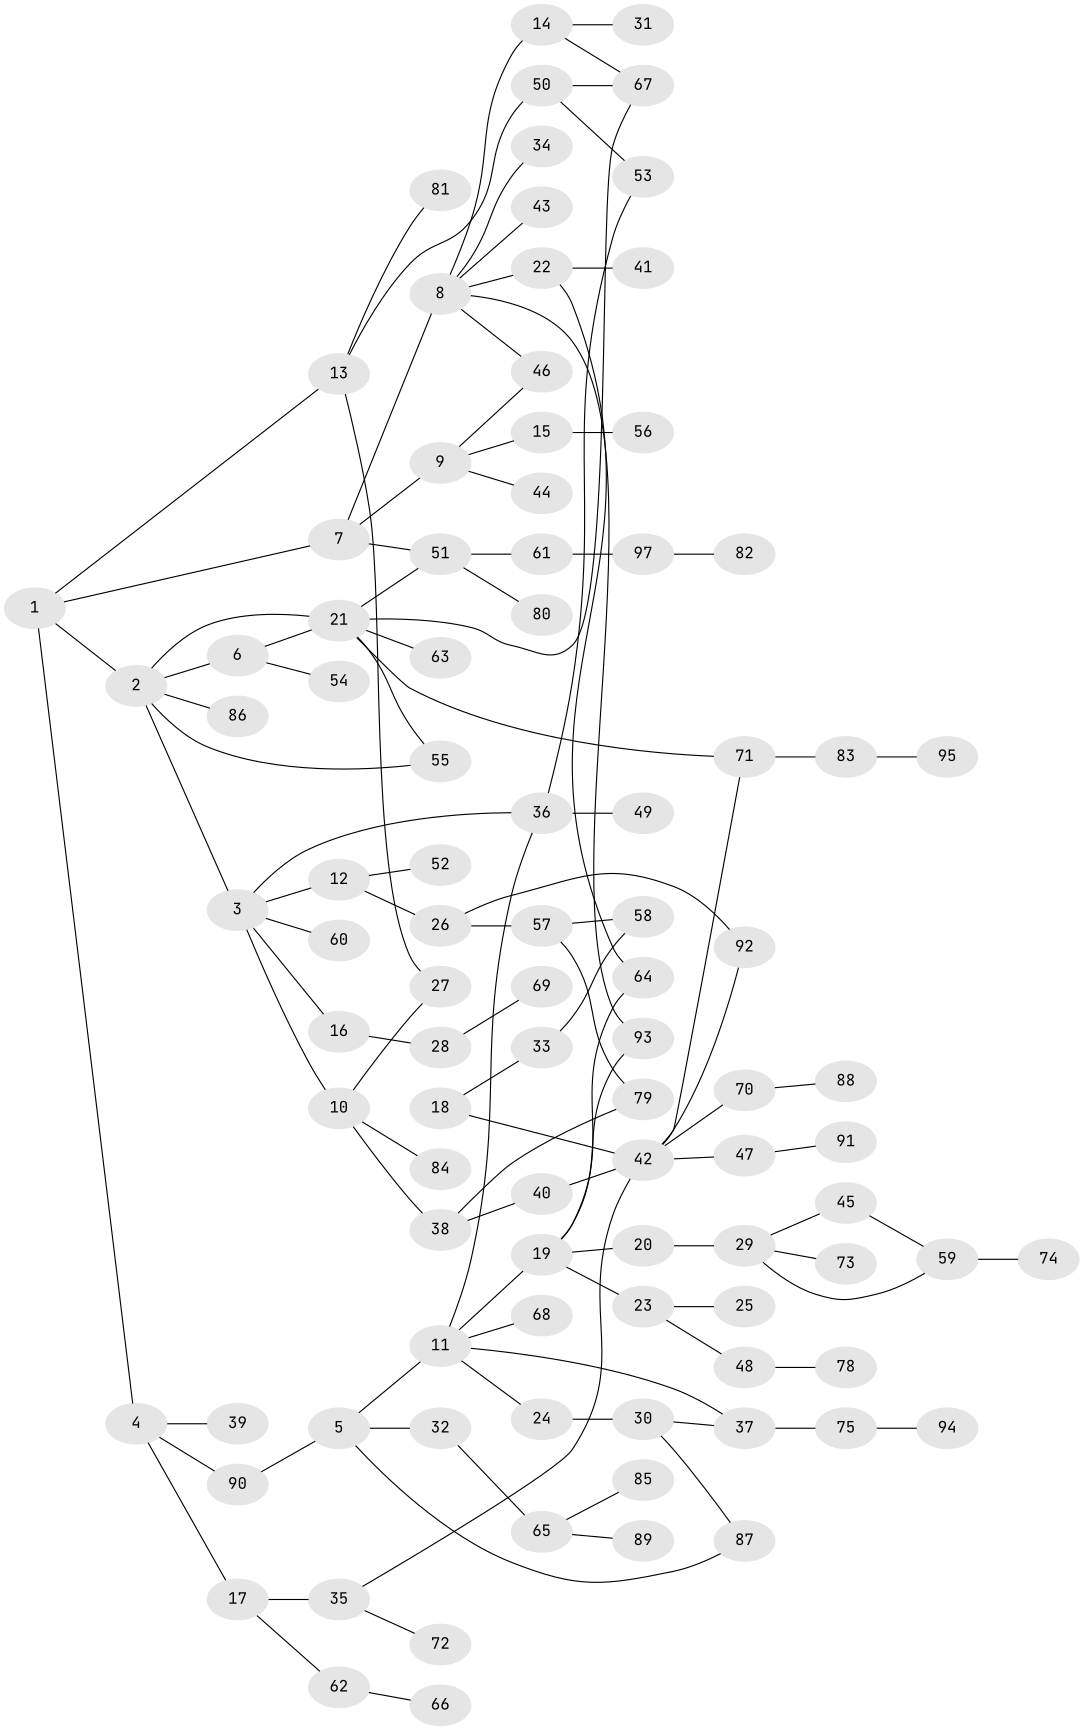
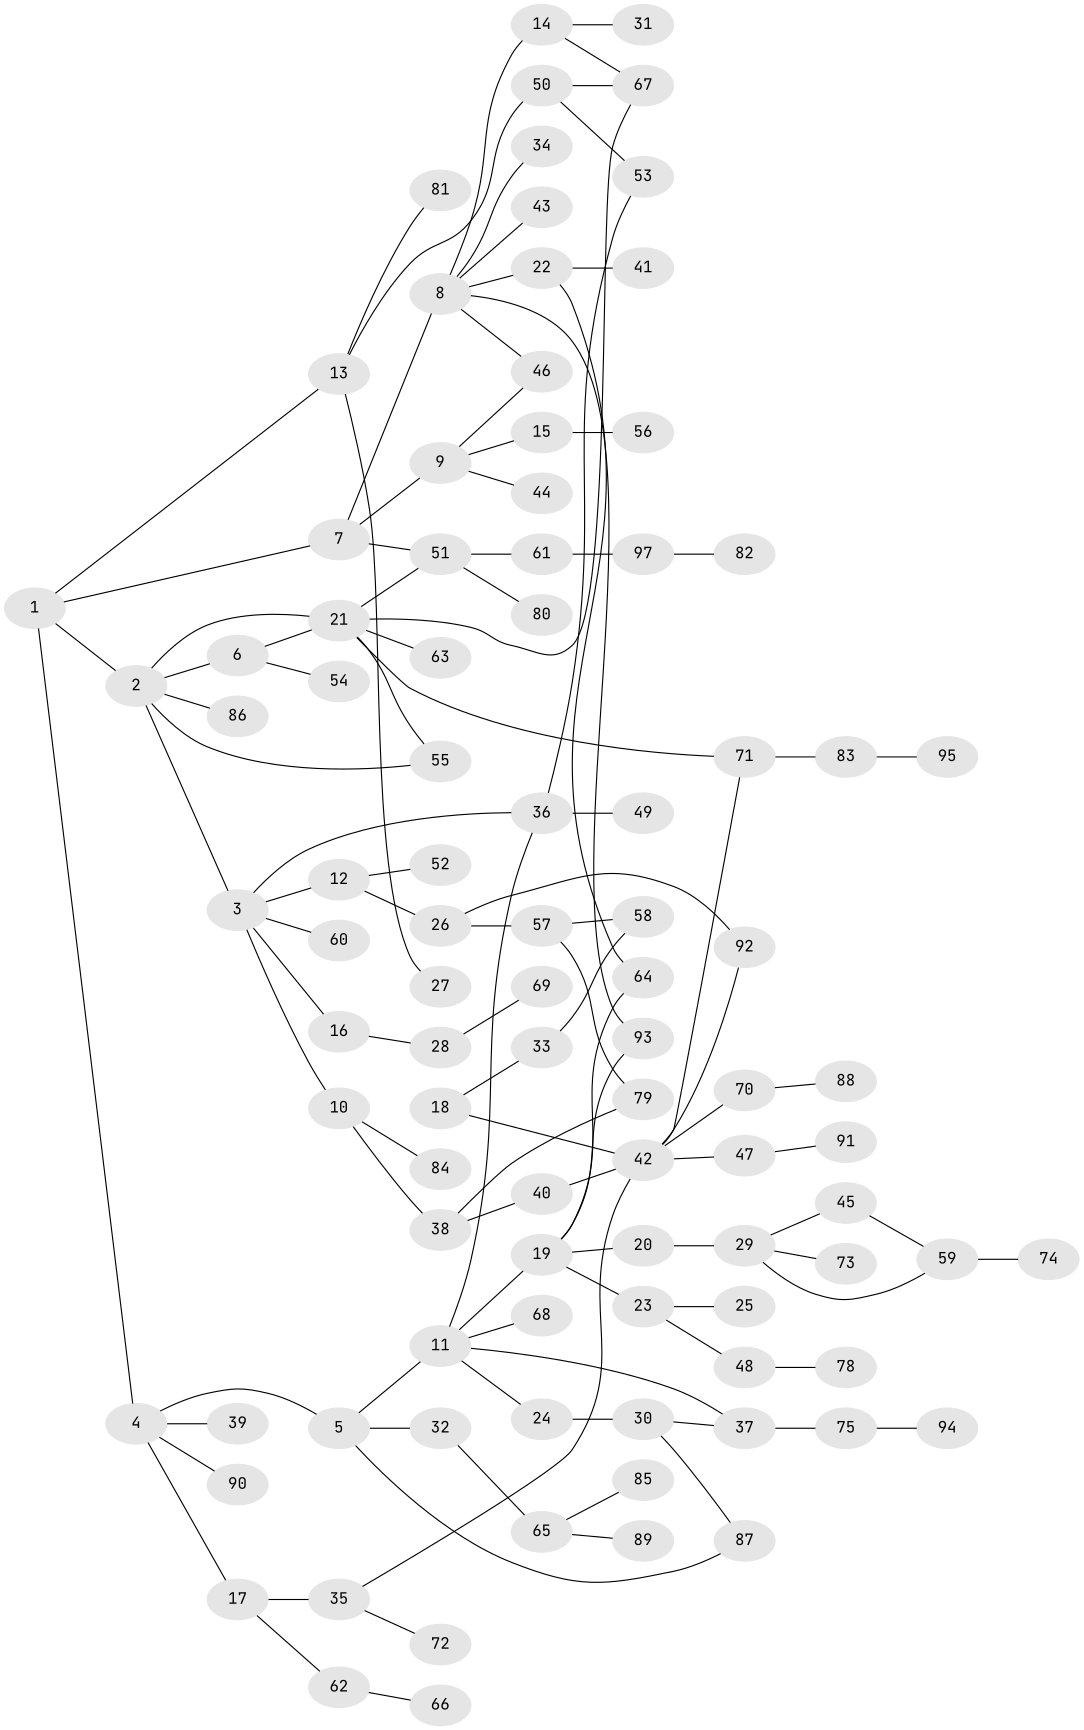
  graph {
    fontname="JetBrains Mono"
    rankdir=LR
    node [color=gray90 fontname="JetBrains Mono" style=filled]
    edge [fontname="JetBrains Mono"]
    1
    2
    4
    7
    13
    3
    6
    21
    55
    86
    39
    5
    17
    90
    8
    9
    51
    27
    50
    81
    10
    12
    16
    36
    60
    54
    67
    63
    71
    38
    84
    26
    52
    28
    49
    53
    11
    32
    87
    35
    62
    19
    24
    37
    68
    65
    14
    22
    34
    43
    46
    93
    15
    44
    61
    80
    31
    64
    41
    56
    40
    79
    20
    23
    30
    75
    57
    92
    18
    33
    42
    69
    72
    66
    58
    47
    70
    29
    25
    48
    45
    59
    73
    83
    78
    74
    85
    89
    94
    91
    88
    n92 [label=97]
    82
    95
    1 -- 2
    1 -- 4
    1 -- 7
    1 -- 13
    2 -- 3
    2 -- 6
    2 -- 21
    2 -- 55
    2 -- 86
    4 -- 39
-   90 -- 5
+   4 -- 5
    4 -- 17
    4 -- 90
    7 -- 8
    7 -- 9
    7 -- 51
    13 -- 27
    13 -- 50
    13 -- 81
    3 -- 10
    3 -- 12
    3 -- 16
    3 -- 36
    3 -- 60
    6 -- 21
    6 -- 54
    21 -- 55
    21 -- 51
    21 -- 67
    21 -- 63
    21 -- 71
    5 -- 11
    5 -- 32
    5 -- 87
    17 -- 35
    17 -- 62
    8 -- 14
    8 -- 22
    8 -- 34
    8 -- 43
    8 -- 46
    8 -- 93
    9 -- 46
    9 -- 15
    9 -- 44
    51 -- 61
    51 -- 80
    50 -- 67
    50 -- 53
-   10 -- 27
    10 -- 38
    10 -- 84
    12 -- 26
    12 -- 52
    16 -- 28
    36 -- 49
    36 -- 53
    71 -- 83
    38 -- 40
    38 -- 79
    26 -- 57
    26 -- 92
    28 -- 69
    11 -- 36
    11 -- 19
    11 -- 24
    11 -- 37
    11 -- 68
    32 -- 65
    35 -- 42
    35 -- 72
    62 -- 66
    19 -- 93
    19 -- 64
    19 -- 20
    19 -- 23
    24 -- 30
    37 -- 75
    65 -- 85
    65 -- 89
    14 -- 67
    14 -- 31
    22 -- 64
    22 -- 41
    15 -- 56
    61 -- n92
    40 -- 42
    20 -- 29
    23 -- 25
    23 -- 48
    30 -- 87
    30 -- 37
    75 -- 94
    57 -- 79
    57 -- 58
    18 -- 33
    18 -- 42
    33 -- 58
    42 -- 71
    42 -- 92
    42 -- 47
    42 -- 70
    47 -- 91
    70 -- 88
    29 -- 45
    29 -- 59
    29 -- 73
    48 -- 78
    45 -- 59
    59 -- 74
    83 -- 95
    n92 -- 82
  }
